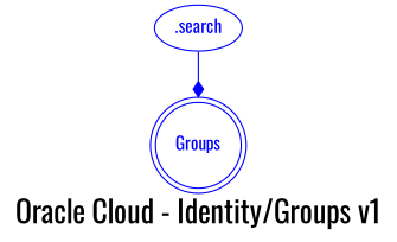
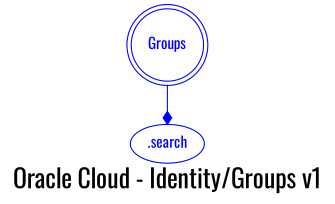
  digraph {
    fontsize=24
    label="Oracle Cloud - Identity/Groups v1"
    splines=true
    fontname=Oswald
    node [color=blue fontcolor=blue fontname=Oswald]
    Groups [shape=doublecircle]
    ".search" [shape=ellipse]
-   ".search" -> Groups [arrowhead=diamond arrowtail=none color=blue fontcolor=blue fontname=Oswald]
+   Groups -> ".search" [arrowhead=diamond arrowtail=none color=blue fontcolor=blue fontname=Oswald]
  }
